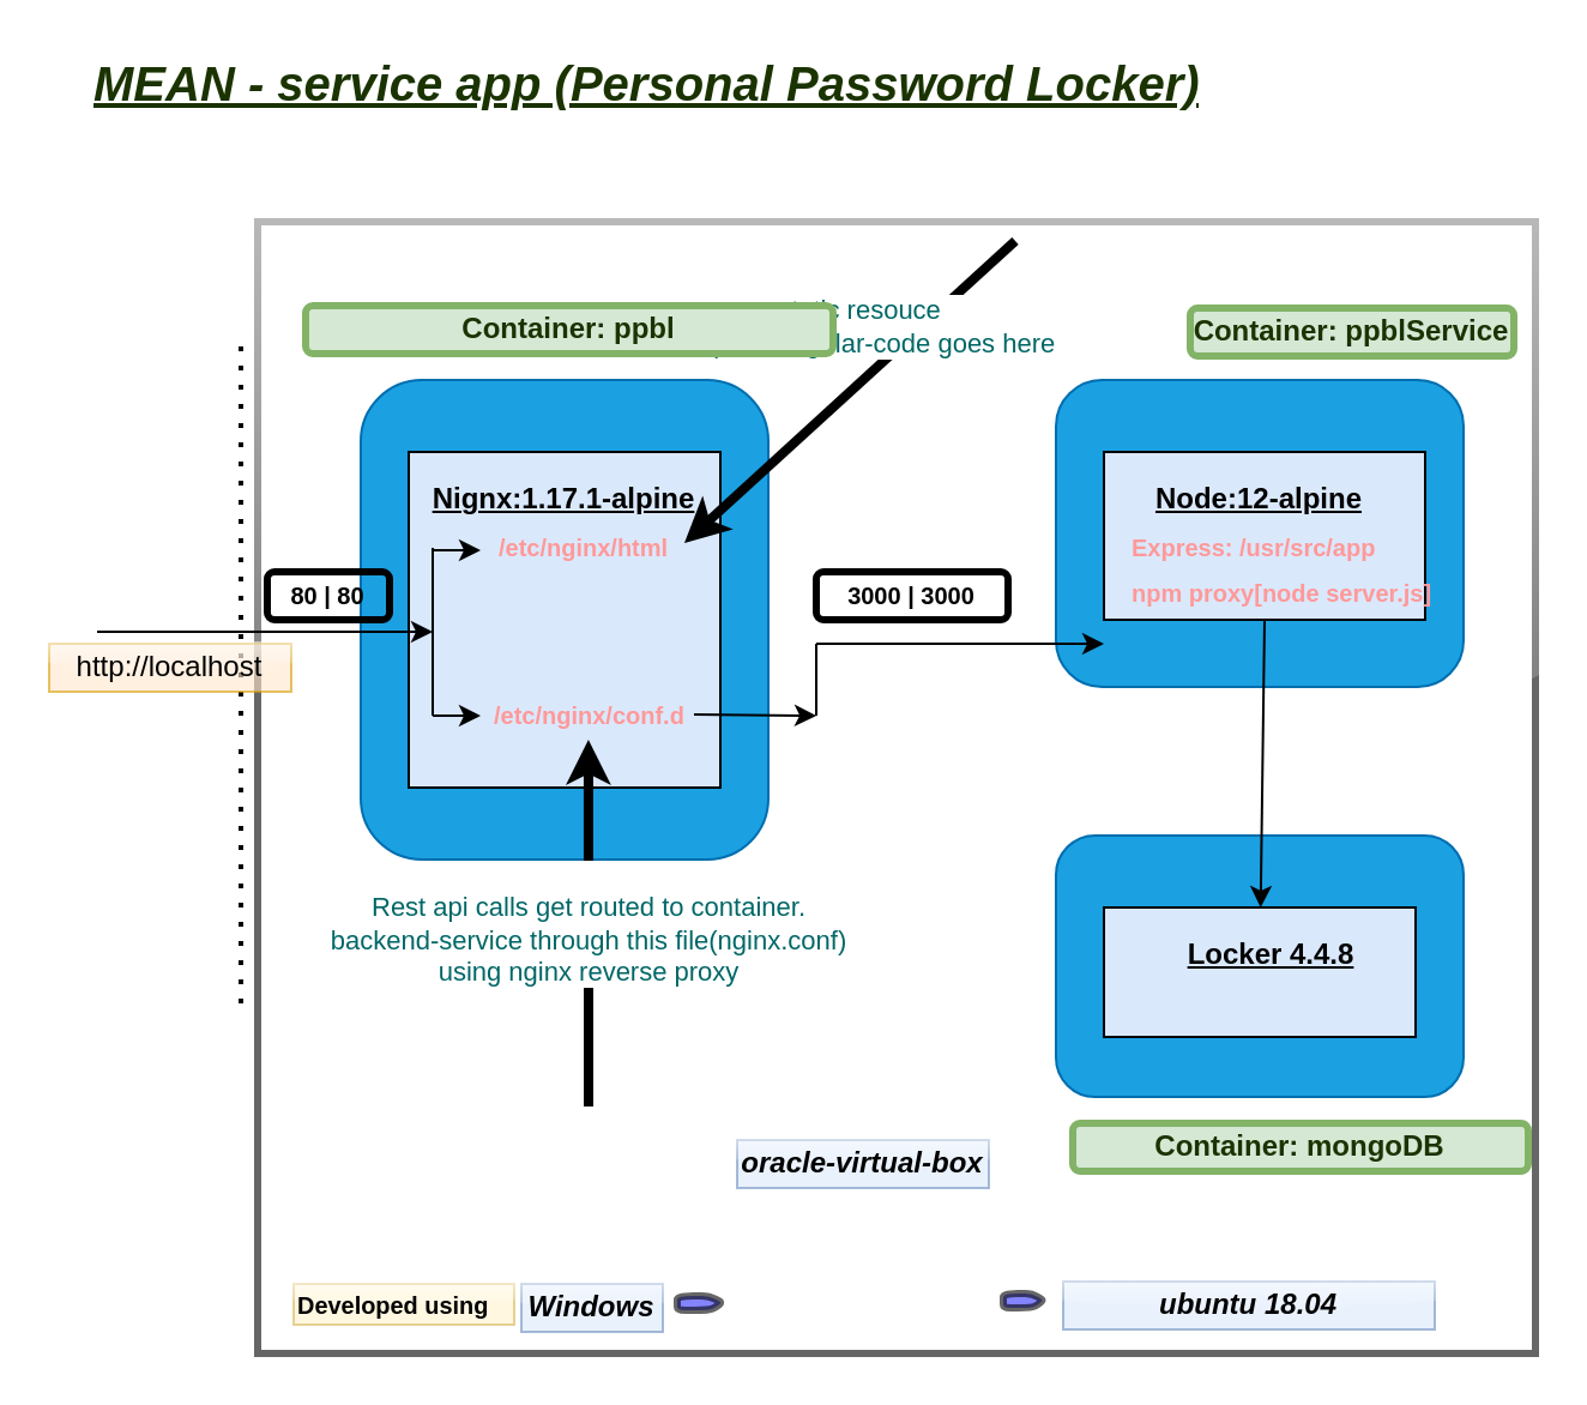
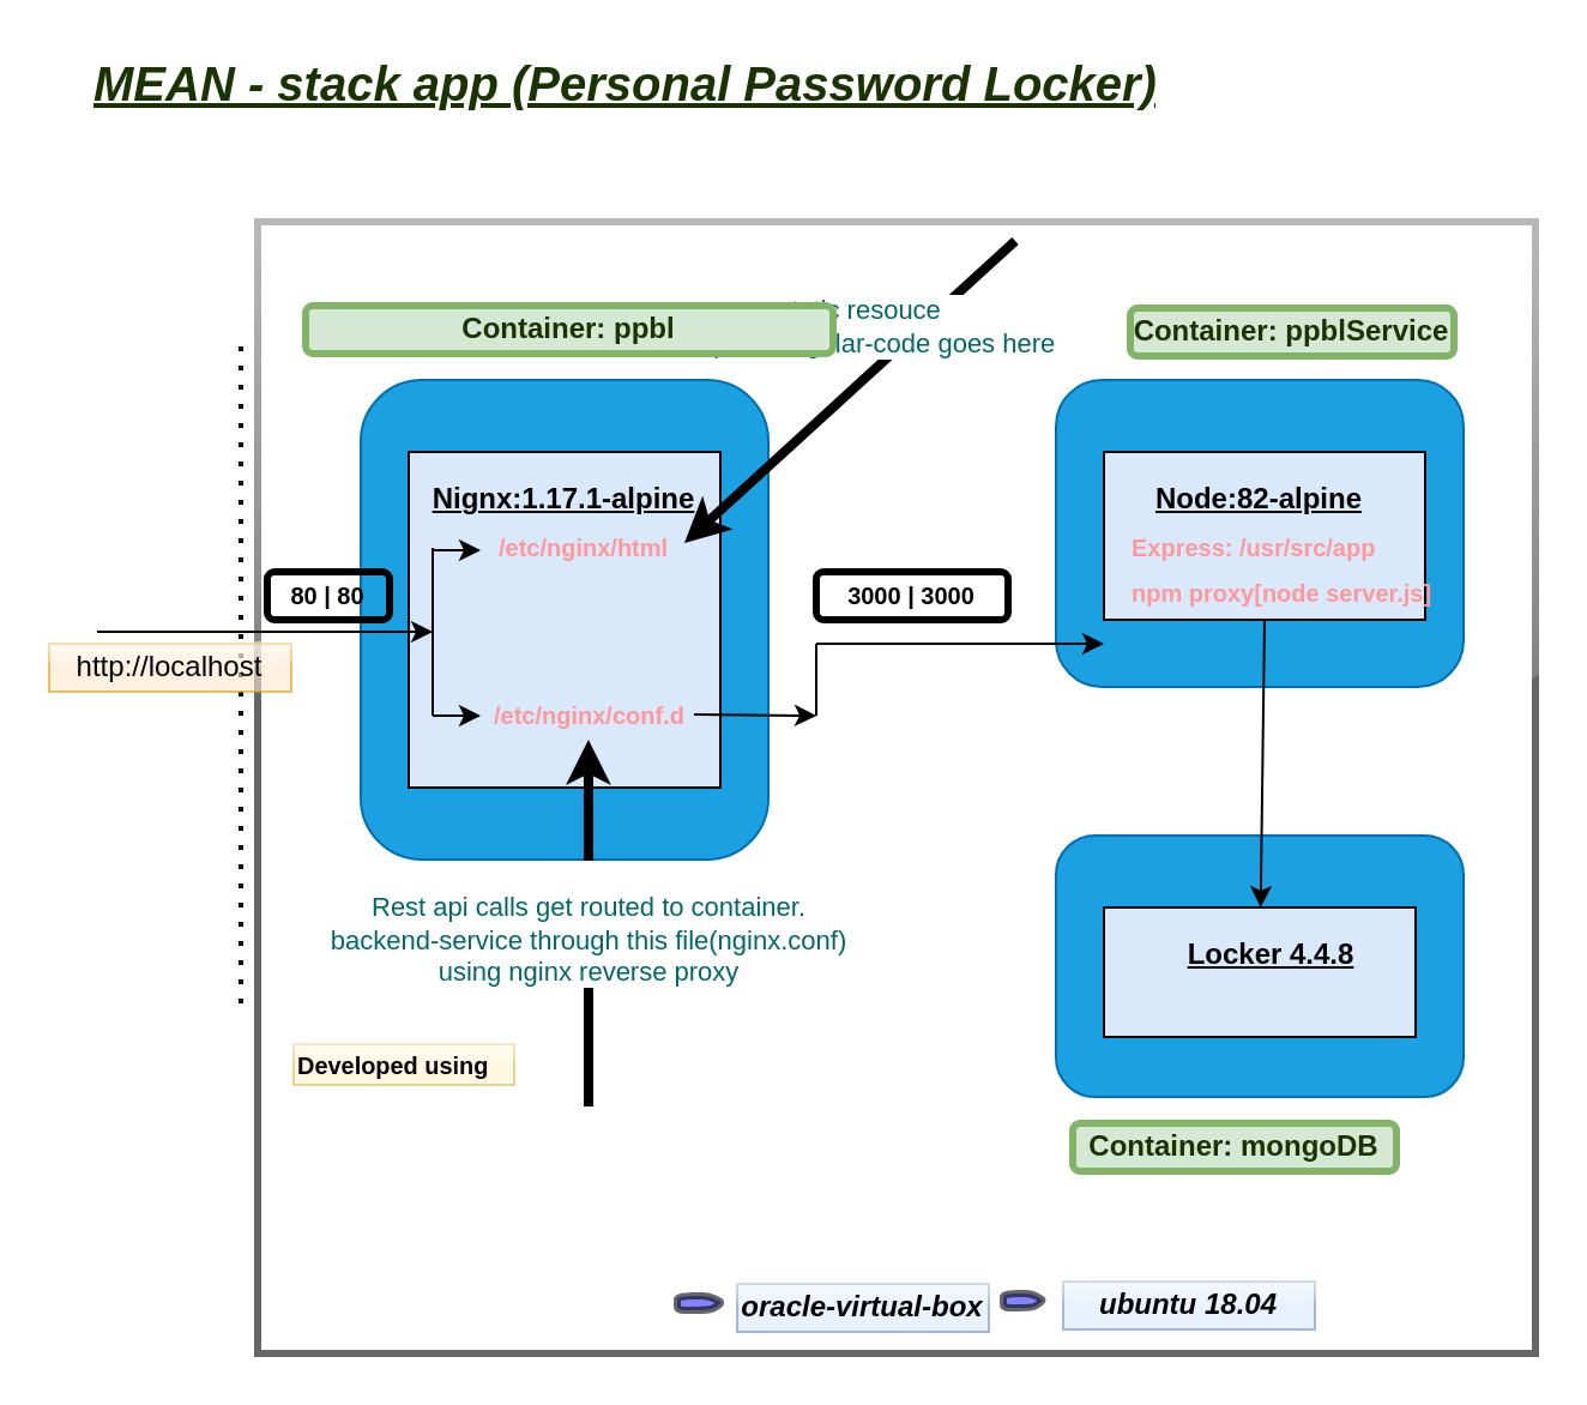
  <mxCell id="0" />
  <mxCell id="1" parent="0" />
  <mxCell id="2" value="" style="rounded=0;whiteSpace=wrap;html=1;glass=1;strokeColor=#000000;strokeWidth=3;fillColor=#ffffff;gradientColor=none;fontSize=12;fontColor=#1A3300;opacity=60;align=left;" parent="1" vertex="1"><mxGeometry x="107" y="92" width="533" height="472" as="geometry" /></mxCell>
  <mxCell id="3" value="" style="rounded=1;whiteSpace=wrap;html=1;fillColor=#1ba1e2;strokeColor=#006EAF;fontColor=#ffffff;" parent="1" vertex="1"><mxGeometry x="150" y="158" width="170" height="200" as="geometry" /></mxCell>
  <mxCell id="4" value="" style="rounded=0;whiteSpace=wrap;html=1;fillColor=#dae8fc;" parent="1" vertex="1"><mxGeometry x="170" y="188" width="130" height="140" as="geometry" /></mxCell>
  <mxCell id="5" value="Nignx:1.17.1-alpine" style="text;html=1;strokeColor=none;fillColor=none;align=center;verticalAlign=middle;whiteSpace=wrap;rounded=0;strokeWidth=8;glass=0;fontStyle=5" parent="1" vertex="1"><mxGeometry x="175" y="198" width="120" height="20" as="geometry" /></mxCell>
  <mxCell id="6" value="/etc/nginx/conf.d" style="text;html=1;strokeColor=none;fillColor=none;align=left;verticalAlign=middle;whiteSpace=wrap;rounded=0;glass=0;fontSize=10;fontStyle=1;fontColor=#FF9999;" parent="1" vertex="1"><mxGeometry x="204" y="288" width="85" height="20" as="geometry" /></mxCell>
  <mxCell id="7" value="" style="endArrow=classic;html=1;" parent="1" edge="1"><mxGeometry width="50" height="50" relative="1" as="geometry"><mxPoint x="40" y="263" as="sourcePoint" /><mxPoint x="180" y="263" as="targetPoint" /></mxGeometry></mxCell>
  <mxCell id="8" value="" style="endArrow=none;dashed=1;html=1;dashPattern=1 3;strokeWidth=2;" parent="1" edge="1"><mxGeometry width="50" height="50" relative="1" as="geometry"><mxPoint x="100" y="418" as="sourcePoint" /><mxPoint x="100" y="138" as="targetPoint" /></mxGeometry></mxCell>
  <mxCell id="9" value="/etc/nginx/html" style="text;html=1;strokeColor=none;fillColor=none;align=left;verticalAlign=middle;whiteSpace=wrap;rounded=0;glass=0;fontSize=10;fontStyle=1;fontColor=#FF9999;" parent="1" vertex="1"><mxGeometry x="206" y="218" width="75" height="20" as="geometry" /></mxCell>
  <mxCell id="10" value="" style="endArrow=none;html=1;fontSize=10;fontColor=#FF9999;" parent="1" edge="1"><mxGeometry width="50" height="50" relative="1" as="geometry"><mxPoint x="180" y="228" as="sourcePoint" /><mxPoint x="180" y="298" as="targetPoint" /></mxGeometry></mxCell>
  <mxCell id="11" value="" style="endArrow=classic;html=1;" parent="1" edge="1"><mxGeometry width="50" height="50" relative="1" as="geometry"><mxPoint x="180" y="298" as="sourcePoint" /><mxPoint x="200" y="298" as="targetPoint" /></mxGeometry></mxCell>
  <mxCell id="12" value="" style="endArrow=classic;html=1;" parent="1" edge="1"><mxGeometry width="50" height="50" relative="1" as="geometry"><mxPoint x="180" y="229" as="sourcePoint" /><mxPoint x="200" y="229" as="targetPoint" /></mxGeometry></mxCell>
  <mxCell id="13" value="" style="rounded=1;whiteSpace=wrap;html=1;fillColor=#1ba1e2;strokeColor=#006EAF;fontColor=#ffffff;" parent="1" vertex="1"><mxGeometry x="440" y="158" width="170" height="128" as="geometry" /></mxCell>
  <mxCell id="14" value="" style="rounded=0;whiteSpace=wrap;html=1;fillColor=#dae8fc;" parent="1" vertex="1"><mxGeometry x="460" y="188" width="134" height="70" as="geometry" /></mxCell>
- <mxCell id="15" value="Node:12-alpine" style="text;html=1;strokeColor=none;fillColor=none;align=center;verticalAlign=middle;whiteSpace=wrap;rounded=0;strokeWidth=8;glass=0;fontStyle=5" parent="1" vertex="1"><mxGeometry x="465" y="198" width="120" height="20" as="geometry" /></mxCell>
+ <mxCell id="15" value="Node:82-alpine" style="text;html=1;strokeColor=none;fillColor=none;align=center;verticalAlign=middle;whiteSpace=wrap;rounded=0;strokeWidth=8;glass=0;fontStyle=5" parent="1" vertex="1"><mxGeometry x="465" y="198" width="120" height="20" as="geometry" /></mxCell>
  <mxCell id="16" value="&lt;b&gt;80 | 80&lt;br&gt;&lt;/b&gt;" style="text;html=1;fillColor=none;align=center;verticalAlign=middle;whiteSpace=wrap;rounded=1;glass=0;fontSize=10;fontColor=#000000;strokeWidth=3;strokeColor=#000000;" parent="1" vertex="1"><mxGeometry x="111" y="238" width="51" height="20" as="geometry" /></mxCell>
  <mxCell id="17" value="&lt;b&gt;3000 | 3000&lt;br&gt;&lt;/b&gt;" style="text;html=1;fillColor=none;align=center;verticalAlign=middle;whiteSpace=wrap;rounded=1;glass=0;fontSize=10;fontColor=#000000;strokeWidth=3;strokeColor=#000000;" parent="1" vertex="1"><mxGeometry x="340" y="238" width="80" height="20" as="geometry" /></mxCell>
  <mxCell id="18" value="" style="endArrow=classic;html=1;" parent="1" edge="1"><mxGeometry width="50" height="50" relative="1" as="geometry"><mxPoint x="340" y="268" as="sourcePoint" /><mxPoint x="460" y="268" as="targetPoint" /></mxGeometry></mxCell>
  <mxCell id="19" value="" style="endArrow=classic;html=1;fontSize=10;fontColor=#000000;" parent="1" edge="1"><mxGeometry width="50" height="50" relative="1" as="geometry"><mxPoint x="289" y="297.5" as="sourcePoint" /><mxPoint x="340" y="298" as="targetPoint" /></mxGeometry></mxCell>
  <mxCell id="20" value="" style="endArrow=none;html=1;fontSize=10;fontColor=#000000;" parent="1" edge="1"><mxGeometry width="50" height="50" relative="1" as="geometry"><mxPoint x="340" y="298" as="sourcePoint" /><mxPoint x="340" y="268" as="targetPoint" /></mxGeometry></mxCell>
  <mxCell id="21" value="Express: /usr/src/app" style="text;html=1;strokeColor=none;fillColor=none;align=left;verticalAlign=middle;whiteSpace=wrap;rounded=0;glass=0;fontSize=10;fontStyle=1;fontColor=#FF9999;" parent="1" vertex="1"><mxGeometry x="470" y="218" width="107" height="20" as="geometry" /></mxCell>
  <mxCell id="22" value="" style="rounded=1;whiteSpace=wrap;html=1;fillColor=#1ba1e2;strokeColor=#006EAF;fontColor=#ffffff;" parent="1" vertex="1"><mxGeometry x="440" y="348" width="170" height="109" as="geometry" /></mxCell>
  <mxCell id="23" value="" style="rounded=0;whiteSpace=wrap;html=1;fillColor=#dae8fc;" parent="1" vertex="1"><mxGeometry x="460" y="378" width="130" height="54" as="geometry" /></mxCell>
  <mxCell id="24" value="" style="endArrow=classic;html=1;fontSize=10;fontColor=#000000;exitX=0.5;exitY=1;exitDx=0;exitDy=0;" parent="1" source="14" target="23" edge="1"><mxGeometry width="50" height="50" relative="1" as="geometry"><mxPoint x="517" y="268" as="sourcePoint" /><mxPoint x="517" y="338" as="targetPoint" /></mxGeometry></mxCell>
  <mxCell id="25" value="Locker 4.4.8" style="text;html=1;strokeColor=none;fillColor=none;align=center;verticalAlign=middle;whiteSpace=wrap;rounded=0;strokeWidth=8;glass=0;fontStyle=5" parent="1" vertex="1"><mxGeometry x="470" y="388" width="120" height="20" as="geometry" /></mxCell>
  <mxCell id="26" value="Label" style="endArrow=classic;html=1;fontSize=10;entryX=0.482;entryY=1;entryDx=0;entryDy=0;entryPerimeter=0;strokeWidth=4;" parent="1" target="6" edge="1"><mxGeometry relative="1" as="geometry"><mxPoint x="245" y="461" as="sourcePoint" /><mxPoint x="416" y="321" as="targetPoint" /></mxGeometry></mxCell>
  <mxCell id="27" value="&lt;br&gt;&lt;div&gt;Rest api calls get routed to container.&lt;/div&gt;&lt;div&gt;backend-service through this file(nginx.conf)&lt;/div&gt;&lt;div&gt;using nginx reverse proxy&lt;br&gt;&lt;/div&gt;" style="edgeLabel;resizable=0;html=1;align=center;verticalAlign=middle;fontColor=#006666;" parent="26" connectable="0" vertex="1"><mxGeometry relative="1" as="geometry" /></mxCell>
  <mxCell id="28" value="" style="endArrow=classic;html=1;fontSize=10;strokeWidth=4;fontColor=#006666;" parent="1" edge="1"><mxGeometry relative="1" as="geometry"><mxPoint x="423" y="100" as="sourcePoint" /><mxPoint x="285" y="226" as="targetPoint" /></mxGeometry></mxCell>
  <mxCell id="29" value="&lt;div&gt;static resouce&lt;/div&gt;&lt;div&gt;compiled angular-code goes here&lt;br&gt;&lt;/div&gt;" style="edgeLabel;resizable=0;html=1;align=center;verticalAlign=middle;fontColor=#006666;" parent="28" connectable="0" vertex="1"><mxGeometry relative="1" as="geometry"><mxPoint x="3.66" y="-27.11" as="offset" /></mxGeometry></mxCell>
- <mxCell id="30" value="&lt;h1&gt;MEAN - service app (Personal Password Locker)&lt;br&gt;&lt;/h1&gt;&lt;p&gt;&lt;br&gt;&lt;/p&gt;" style="text;html=1;strokeColor=none;fillColor=none;spacing=5;spacingTop=-20;whiteSpace=wrap;overflow=hidden;rounded=0;glass=0;fontSize=10;align=left;fontStyle=6;fontColor=#1A3300;" parent="1" vertex="1"><mxGeometry x="34" y="20" width="478" height="39" as="geometry" /></mxCell>
- <mxCell id="31" value="Container: mongoDB" style="text;html=1;align=center;verticalAlign=middle;whiteSpace=wrap;rounded=1;glass=0;fontSize=12;strokeColor=#82b366;strokeWidth=3;fillColor=#d5e8d4;fontStyle=1;fontColor=#1A3300;" parent="1" vertex="1"><mxGeometry x="447" y="468" width="190" height="20" as="geometry" /></mxCell>
- <mxCell id="32" value="Container: ppblService" style="text;html=1;align=center;verticalAlign=middle;whiteSpace=wrap;rounded=1;glass=0;fontSize=12;strokeColor=#82b366;strokeWidth=3;fillColor=#d5e8d4;fontStyle=1;fontColor=#1A3300;" parent="1" vertex="1"><mxGeometry x="496" y="128" width="135" height="20" as="geometry" /></mxCell>
+ <mxCell id="30" value="&lt;h1&gt;MEAN - stack app (Personal Password Locker)&lt;br&gt;&lt;/h1&gt;&lt;p&gt;&lt;br&gt;&lt;/p&gt;" style="text;html=1;strokeColor=none;fillColor=none;spacing=5;spacingTop=-20;whiteSpace=wrap;overflow=hidden;rounded=0;glass=0;fontSize=10;align=left;fontStyle=6;fontColor=#1A3300;" parent="1" vertex="1"><mxGeometry x="34" y="20" width="478" height="39" as="geometry" /></mxCell>
+ <mxCell id="31" value="Container: mongoDB" style="text;html=1;align=center;verticalAlign=middle;whiteSpace=wrap;rounded=1;glass=0;fontSize=12;strokeColor=#82b366;strokeWidth=3;fillColor=#d5e8d4;fontStyle=1;fontColor=#1A3300;" parent="1" vertex="1"><mxGeometry x="447" y="468" width="135" height="20" as="geometry" /></mxCell>
+ <mxCell id="32" value="Container: ppblService" style="text;html=1;align=center;verticalAlign=middle;whiteSpace=wrap;rounded=1;glass=0;fontSize=12;strokeColor=#82b366;strokeWidth=3;fillColor=#d5e8d4;fontStyle=1;fontColor=#1A3300;" parent="1" vertex="1"><mxGeometry x="471" y="128" width="135" height="20" as="geometry" /></mxCell>
  <mxCell id="33" value="Container: ppbl" style="text;html=1;align=center;verticalAlign=middle;whiteSpace=wrap;rounded=1;glass=0;fontSize=12;strokeColor=#82b366;strokeWidth=3;fillColor=#d5e8d4;fontStyle=1;fontColor=#1A3300;" parent="1" vertex="1"><mxGeometry x="127" y="127" width="220" height="20" as="geometry" /></mxCell>
  <mxCell id="34" value="npm proxy[node server.js]" style="text;html=1;strokeColor=none;fillColor=none;align=left;verticalAlign=middle;whiteSpace=wrap;rounded=0;glass=0;fontSize=10;fontStyle=1;fontColor=#FF9999;" parent="1" vertex="1"><mxGeometry x="470" y="237" width="130" height="20" as="geometry" /></mxCell>
  <mxCell id="35" value="http://localhost" style="text;html=1;fillColor=#ffe6cc;align=center;verticalAlign=middle;whiteSpace=wrap;rounded=0;glass=1;fontSize=12;strokeColor=#d79b00;opacity=60;" parent="1" vertex="1"><mxGeometry x="20" y="268" width="101" height="20" as="geometry" /></mxCell>
- <mxCell id="36" value="&lt;h5&gt;Developed using&amp;nbsp;&amp;nbsp;&amp;nbsp; &lt;/h5&gt;" style="text;html=1;strokeColor=#d6b656;fillColor=#fff2cc;align=center;verticalAlign=middle;whiteSpace=wrap;rounded=0;glass=1;fontSize=12;opacity=60;" parent="1" vertex="1"><mxGeometry x="122" y="535" width="92" height="17" as="geometry" /></mxCell>
+ <mxCell id="36" value="&lt;h5&gt;Developed using&amp;nbsp;&amp;nbsp;&amp;nbsp; &lt;/h5&gt;" style="text;html=1;strokeColor=#d6b656;fillColor=#fff2cc;align=center;verticalAlign=middle;whiteSpace=wrap;rounded=0;glass=1;fontSize=12;opacity=60;" parent="1" vertex="1"><mxGeometry x="122" y="435" width="92" height="17" as="geometry" /></mxCell>
  <mxCell id="37" value="" style="shape=singleArrow;whiteSpace=wrap;html=1;rounded=1;glass=1;strokeColor=#000000;strokeWidth=3;gradientColor=none;fontSize=12;fontColor=#1A3300;opacity=60;align=left;arrowWidth=1;arrowSize=0.29;fillColor=#3333FF;" parent="1" vertex="1"><mxGeometry x="282" y="540" width="19" height="6" as="geometry" /></mxCell>
  <mxCell id="38" value="" style="shape=singleArrow;whiteSpace=wrap;html=1;rounded=1;glass=1;strokeColor=#000000;strokeWidth=3;gradientColor=none;fontSize=12;fontColor=#1A3300;opacity=60;align=left;arrowWidth=1;arrowSize=0.29;fillColor=#3333FF;" parent="1" vertex="1"><mxGeometry x="418" y="539" width="17" height="6" as="geometry" /></mxCell>
- <mxCell id="39" value="Windows" style="text;html=1;strokeColor=#6c8ebf;fillColor=#dae8fc;align=center;verticalAlign=middle;whiteSpace=wrap;rounded=0;glass=1;fontSize=12;opacity=60;fontStyle=3" parent="1" vertex="1"><mxGeometry x="217" y="535" width="59" height="20" as="geometry" /></mxCell>
- <mxCell id="40" value="oracle-virtual-box" style="text;html=1;strokeColor=#6c8ebf;fillColor=#dae8fc;align=center;verticalAlign=middle;whiteSpace=wrap;rounded=0;glass=1;fontSize=12;opacity=60;fontStyle=3" parent="1" vertex="1"><mxGeometry x="307" y="475" width="105" height="20" as="geometry" /></mxCell>
- <mxCell id="41" value="ubuntu 18.04" style="text;html=1;strokeColor=#6c8ebf;fillColor=#dae8fc;align=center;verticalAlign=middle;whiteSpace=wrap;rounded=0;glass=1;fontSize=12;opacity=60;fontStyle=3" parent="1" vertex="1"><mxGeometry x="443" y="534" width="155" height="20" as="geometry" /></mxCell>
+ <mxCell id="40" value="oracle-virtual-box" style="text;html=1;strokeColor=#6c8ebf;fillColor=#dae8fc;align=center;verticalAlign=middle;whiteSpace=wrap;rounded=0;glass=1;fontSize=12;opacity=60;fontStyle=3" parent="1" vertex="1"><mxGeometry x="307" y="535" width="105" height="20" as="geometry" /></mxCell>
+ <mxCell id="41" value="ubuntu 18.04" style="text;html=1;strokeColor=#6c8ebf;fillColor=#dae8fc;align=center;verticalAlign=middle;whiteSpace=wrap;rounded=0;glass=1;fontSize=12;opacity=60;fontStyle=3" parent="1" vertex="1"><mxGeometry x="443" y="534" width="105" height="20" as="geometry" /></mxCell>
